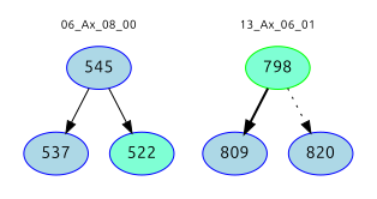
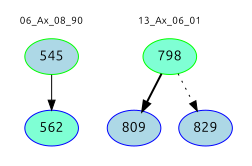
  digraph {
    fontname=Ubuntu
    node [color=blue fillcolor=lightblue fontname=Ubuntu style=filled]
    edge [color=black fontname=Ubuntu style=solid]
-   n1 [label=545]
-   n2 [label=537]
-   n3 [fillcolor=aquamarine label=522]
+   n1 [color=green label=545]
+   n3 [fillcolor=aquamarine label=562]
    n4 [color=green fillcolor=aquamarine label=798]
    n5 [label=809]
-   n6 [label=820]
+   n6 [label=829]
    subgraph cluster_1 {
      color=white
      fontsize=10
-     label="06_Ax_08_00"
+     label="06_Ax_08_90"
      n1
-     n2
      n3
    }
    subgraph cluster_2 {
      color=white
      fontsize=10
      label="13_Ax_06_01"
      n4
      n5
      n6
    }
-   n1 -> n2
    n1 -> n3
    n4 -> n5 [style=bold]
    n4 -> n6 [style=dotted]
  }
